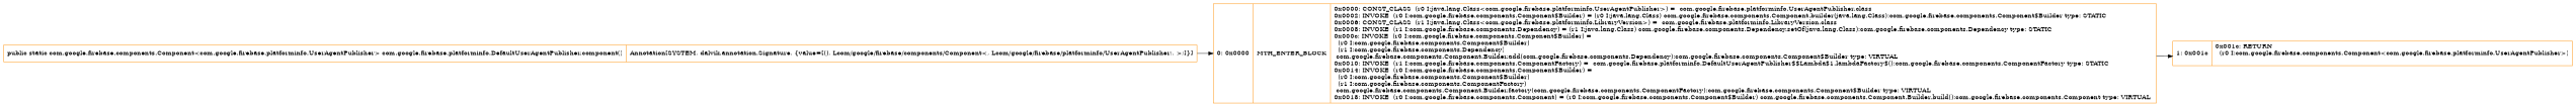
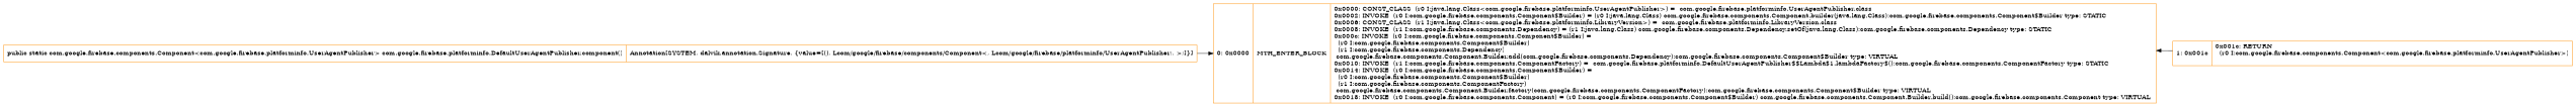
  digraph {
    rankdir=LR
    node [shape=record color=darkorange]
    n1 [label="{0\:\ 0x0000|MTH_ENTER_BLOCK\l|0x0000: CONST_CLASS  (r0 I:java.lang.Class\<com.google.firebase.platforminfo.UserAgentPublisher\>) =  com.google.firebase.platforminfo.UserAgentPublisher.class \l0x0002: INVOKE  (r0 I:com.google.firebase.components.Component$Builder) = (r0 I:java.lang.Class) com.google.firebase.components.Component.builder(java.lang.Class):com.google.firebase.components.Component$Builder type: STATIC \l0x0006: CONST_CLASS  (r1 I:java.lang.Class\<com.google.firebase.platforminfo.LibraryVersion\>) =  com.google.firebase.platforminfo.LibraryVersion.class \l0x0008: INVOKE  (r1 I:com.google.firebase.components.Dependency) = (r1 I:java.lang.Class) com.google.firebase.components.Dependency.setOf(java.lang.Class):com.google.firebase.components.Dependency type: STATIC \l0x000c: INVOKE  (r0 I:com.google.firebase.components.Component$Builder) = \l  (r0 I:com.google.firebase.components.Component$Builder)\l  (r1 I:com.google.firebase.components.Dependency)\l com.google.firebase.components.Component.Builder.add(com.google.firebase.components.Dependency):com.google.firebase.components.Component$Builder type: VIRTUAL \l0x0010: INVOKE  (r1 I:com.google.firebase.components.ComponentFactory) =  com.google.firebase.platforminfo.DefaultUserAgentPublisher$$Lambda$1.lambdaFactory$():com.google.firebase.components.ComponentFactory type: STATIC \l0x0014: INVOKE  (r0 I:com.google.firebase.components.Component$Builder) = \l  (r0 I:com.google.firebase.components.Component$Builder)\l  (r1 I:com.google.firebase.components.ComponentFactory)\l com.google.firebase.components.Component.Builder.factory(com.google.firebase.components.ComponentFactory):com.google.firebase.components.Component$Builder type: VIRTUAL \l0x0018: INVOKE  (r0 I:com.google.firebase.components.Component) = (r0 I:com.google.firebase.components.Component$Builder) com.google.firebase.components.Component.Builder.build():com.google.firebase.components.Component type: VIRTUAL \l}"]
    n2 [label="{1\:\ 0x001c|0x001c: RETURN  \l  (r0 I:com.google.firebase.components.Component\<com.google.firebase.platforminfo.UserAgentPublisher\>)\l \l}"]
    n3 [label="{public static com.google.firebase.components.Component\<com.google.firebase.platforminfo.UserAgentPublisher\> com.google.firebase.platforminfo.DefaultUserAgentPublisher.component()  | Annotation[SYSTEM, dalvik.annotation.Signature, \{value=[(), Lcom\/google\/firebase\/components\/Component\<, Lcom\/google\/firebase\/platforminfo\/UserAgentPublisher;, \>;]\}]\l}"]
-   n1 -> n2
+   n2 -> n1
    n3 -> n1
  }
